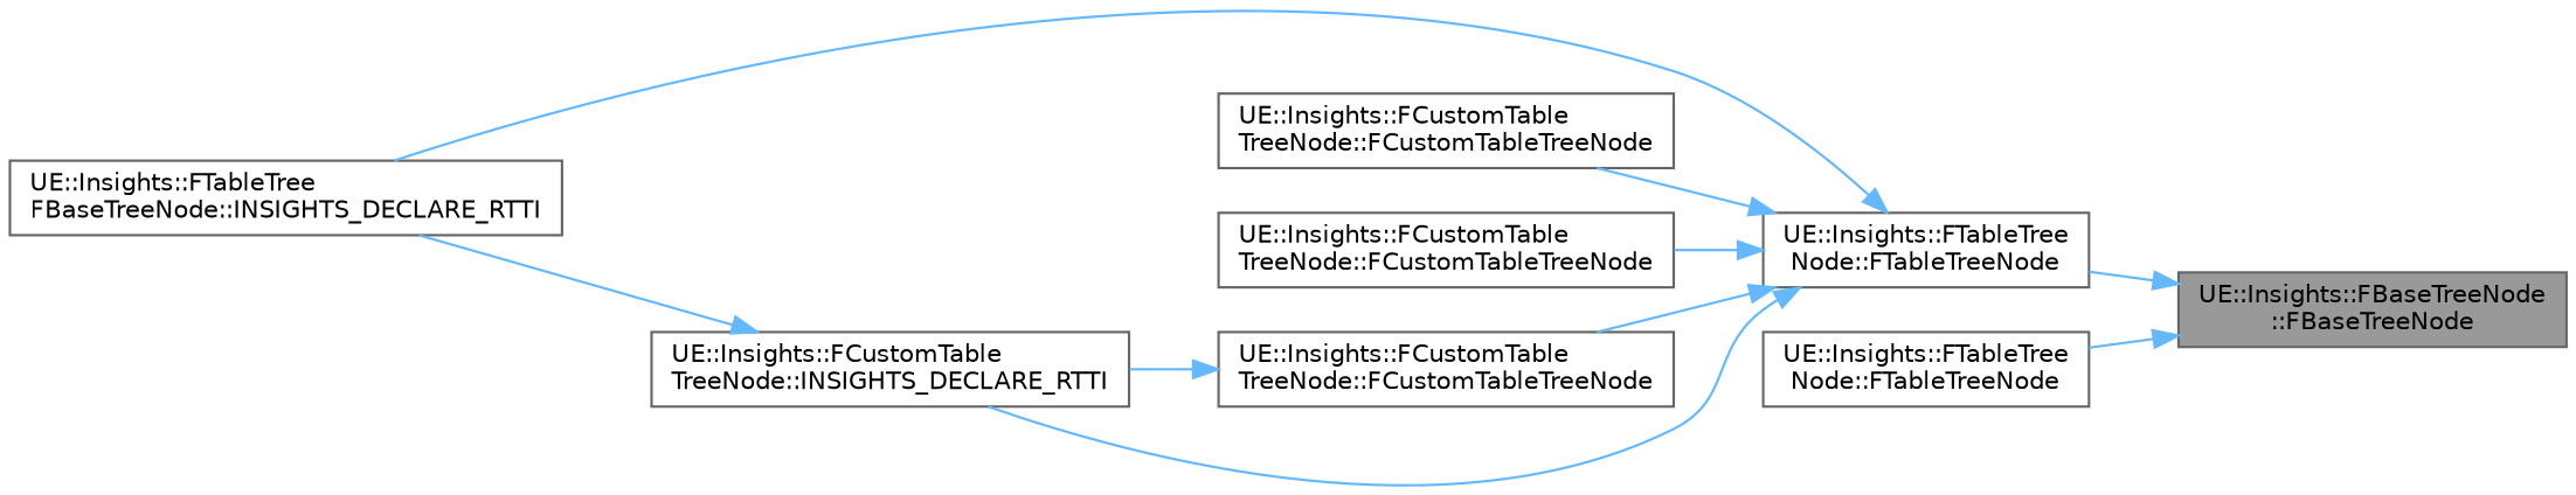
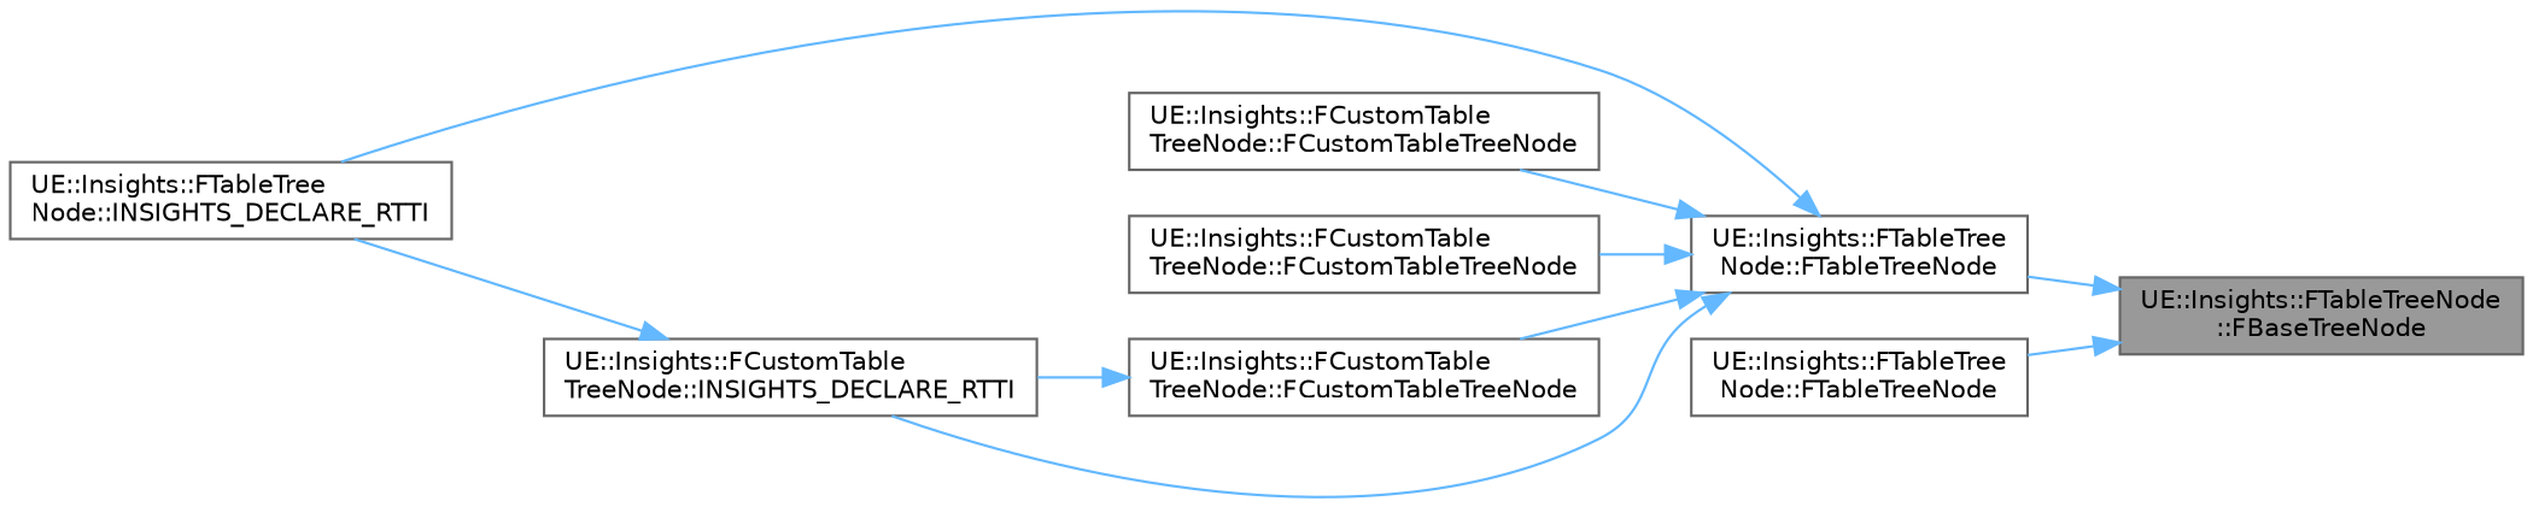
  digraph {
    rankdir=RL
    node [color=grey40 fillcolor=white fontname=Helvetica fontsize=10 shape=box style=filled]
    edge [color=steelblue1 dir=back fontname=Helvetica fontsize=10 labelfontname=Helvetica labelfontsize=10 style=solid]
-   n1 [color=gray40 fillcolor=grey60 fontcolor=black height=0.2 label="UE::Insights::FBaseTreeNode\l::FBaseTreeNode" width=0.4]
+   n1 [color=gray40 fillcolor=grey60 fontcolor=black height=0.2 label="UE::Insights::FTableTreeNode\l::FBaseTreeNode" width=0.4]
    n2 [height=0.2 label="UE::Insights::FTableTree\lNode::FTableTreeNode" width=0.4]
    n3 [height=0.2 label="UE::Insights::FTableTree\lNode::FTableTreeNode" width=0.4]
-   n4 [height=0.2 label="UE::Insights::FTableTree\lFBaseTreeNode::INSIGHTS_DECLARE_RTTI" width=0.4]
+   n4 [height=0.2 label="UE::Insights::FTableTree\lNode::INSIGHTS_DECLARE_RTTI" width=0.4]
    n5 [height=0.2 label="UE::Insights::FCustomTable\lTreeNode::FCustomTableTreeNode" width=0.4]
    n6 [height=0.2 label="UE::Insights::FCustomTable\lTreeNode::FCustomTableTreeNode" width=0.4]
    n7 [height=0.2 label="UE::Insights::FCustomTable\lTreeNode::FCustomTableTreeNode" width=0.4]
    n8 [height=0.2 label="UE::Insights::FCustomTable\lTreeNode::INSIGHTS_DECLARE_RTTI" width=0.4]
    n1 -> n2
    n1 -> n3
    n2 -> n4
    n2 -> n5
    n2 -> n6
    n2 -> n7
    n2 -> n8
    n7 -> n8
    n8 -> n4
  }
